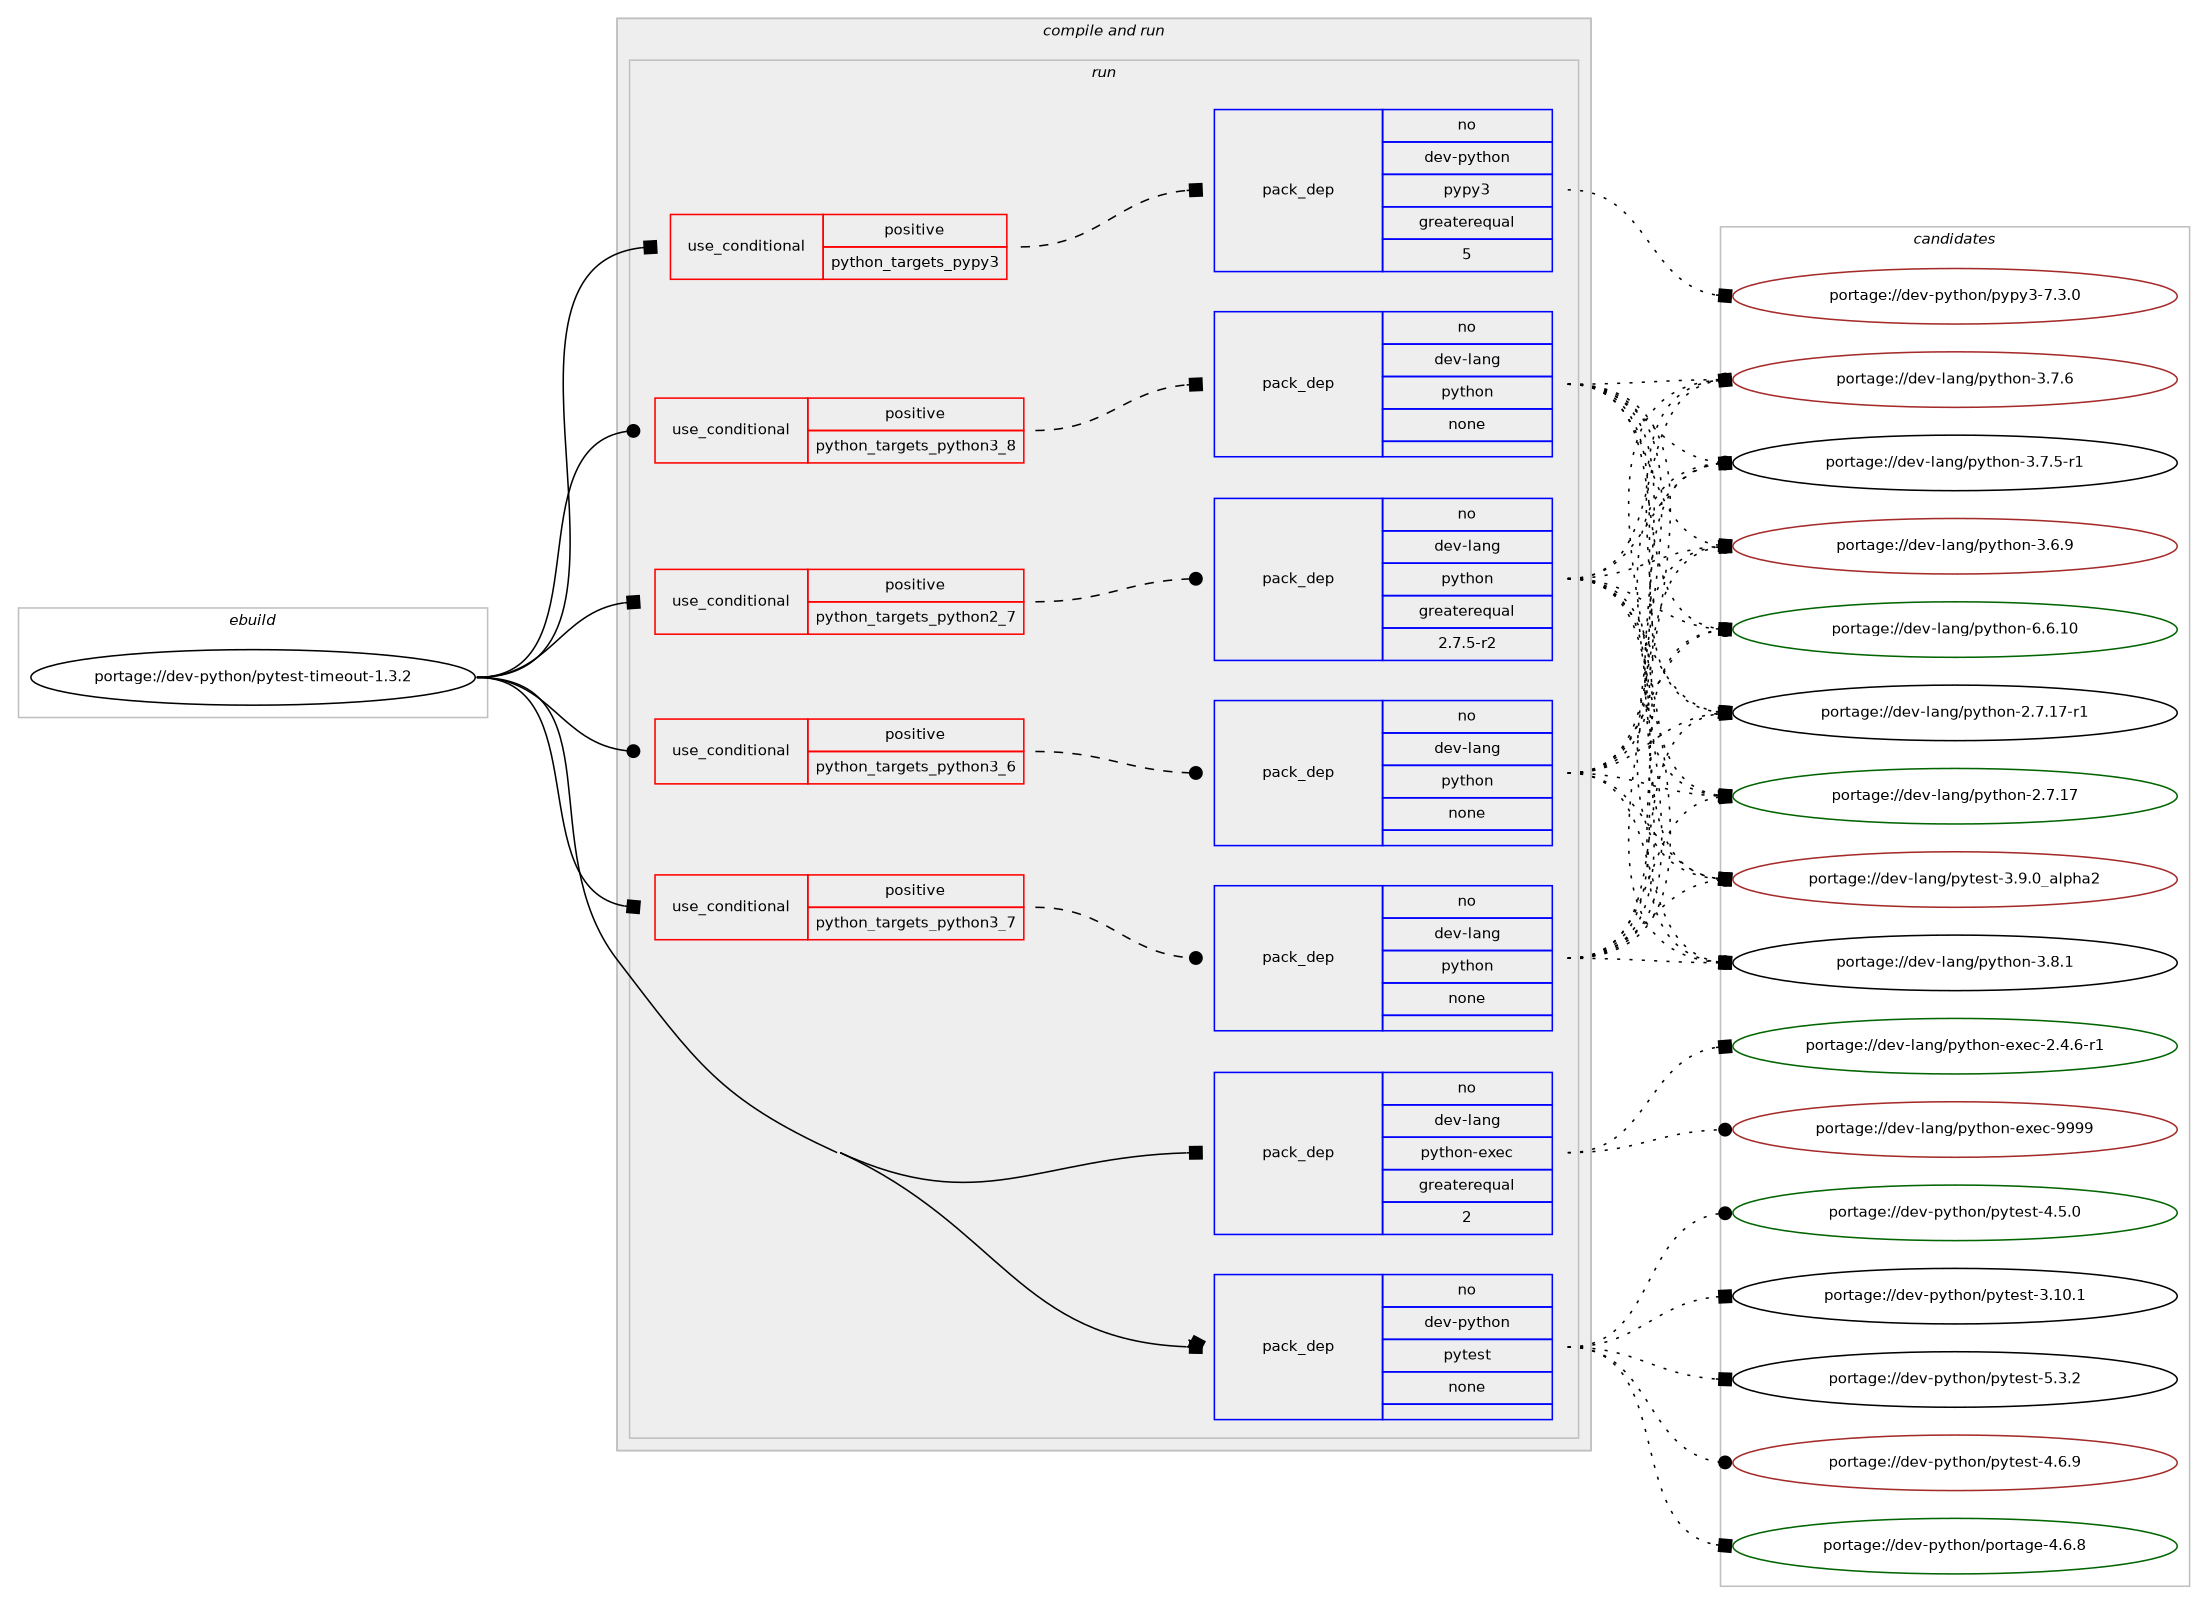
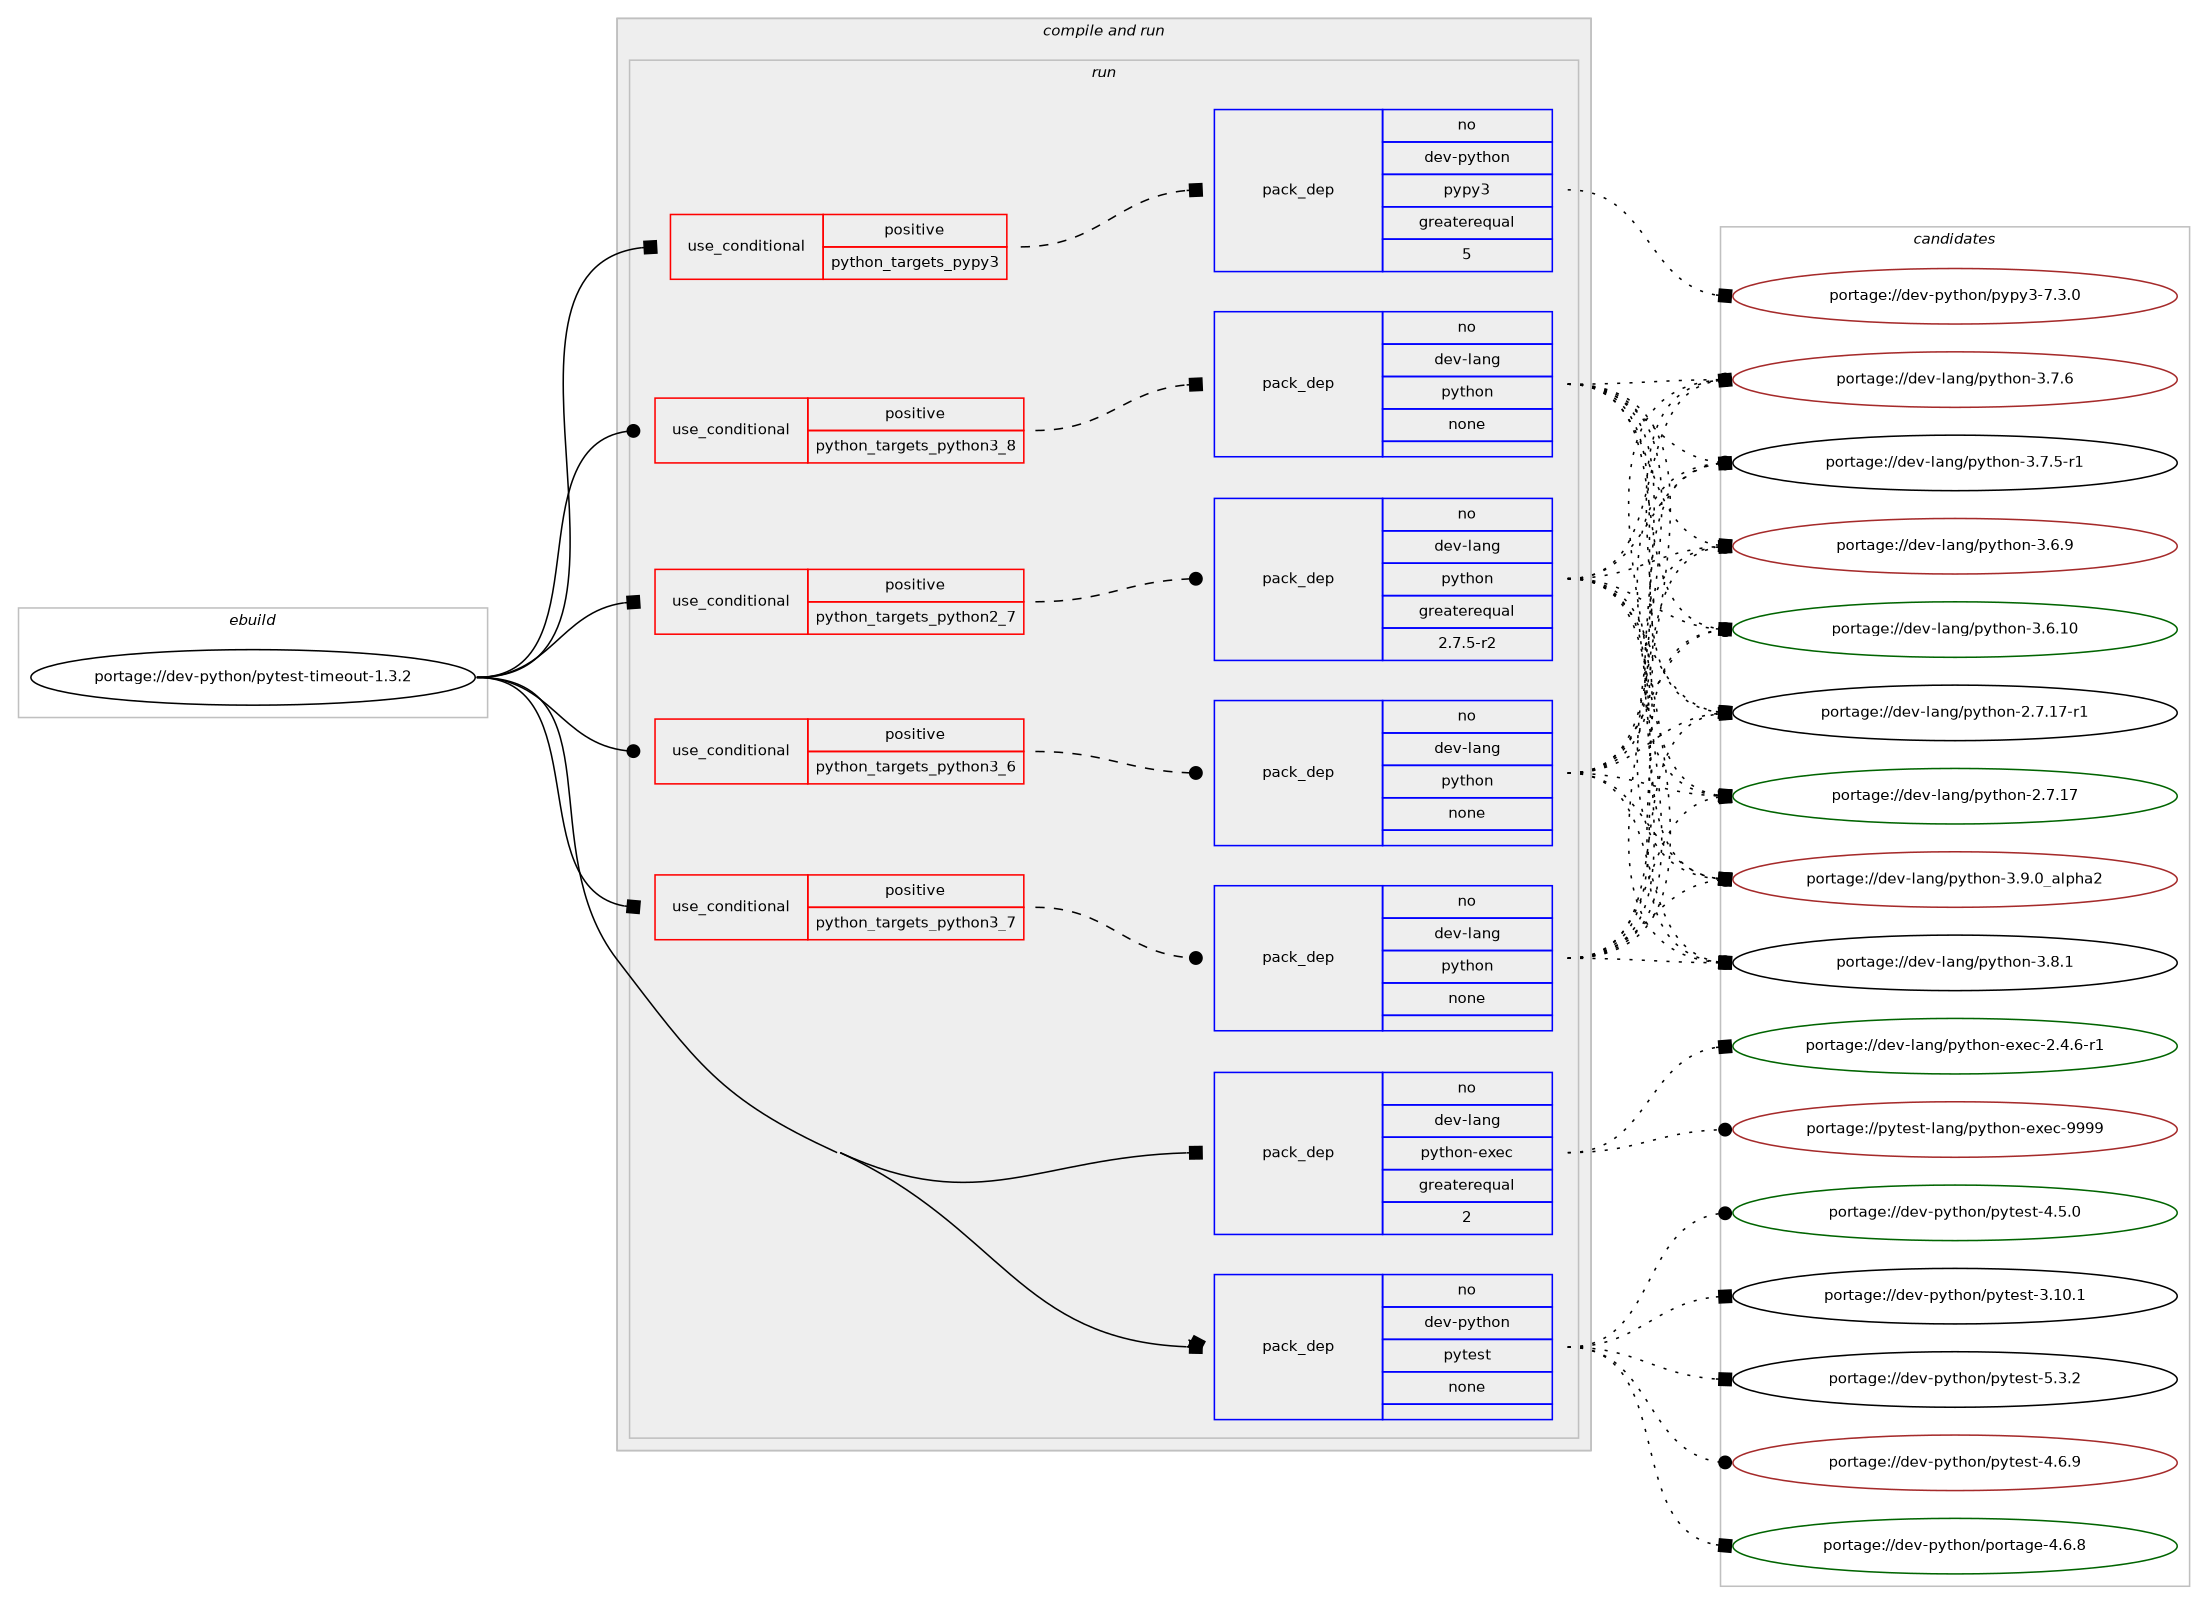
  digraph {
    compound=true
    concentrate=true
    fontname=Helvetica
    fontsize=10
    newrank=true
    rankdir=LR
    ranksep=1.5
    node [color=blue fontname=Helvetica fontsize=10]
    edge [arrowhead=box headport=w style=dotted tailport=e weight=100]
    n1 [color=black label="portage://dev-python/pytest-timeout-1.3.2" width=4]
    n2 [label=<<TABLE BORDER="0" CELLBORDER="1" CELLSPACING="0" CELLPADDING="4" WIDTH="220"><TR><TD ROWSPAN="6" CELLPADDING="30">pack_dep</TD></TR><TR><TD WIDTH="110">no</TD></TR><TR><TD>dev-python</TD></TR><TR><TD>pypy3</TD></TR><TR><TD>greaterequal</TD></TR><TR><TD>5</TD></TR></TABLE>> shape=none]
    n3 [color=red label=<<TABLE BORDER="0" CELLBORDER="1" CELLSPACING="0" CELLPADDING="4"><TR><TD ROWSPAN="3" CELLPADDING="10">use_conditional</TD></TR><TR><TD>positive</TD></TR><TR><TD>python_targets_pypy3</TD></TR></TABLE>> shape=none]
    n4 [label=<<TABLE BORDER="0" CELLBORDER="1" CELLSPACING="0" CELLPADDING="4" WIDTH="220"><TR><TD ROWSPAN="6" CELLPADDING="30">pack_dep</TD></TR><TR><TD WIDTH="110">no</TD></TR><TR><TD>dev-lang</TD></TR><TR><TD>python</TD></TR><TR><TD>greaterequal</TD></TR><TR><TD>2.7.5-r2</TD></TR></TABLE>> shape=none]
    n5 [color=red label=<<TABLE BORDER="0" CELLBORDER="1" CELLSPACING="0" CELLPADDING="4"><TR><TD ROWSPAN="3" CELLPADDING="10">use_conditional</TD></TR><TR><TD>positive</TD></TR><TR><TD>python_targets_python2_7</TD></TR></TABLE>> shape=none]
    n6 [label=<<TABLE BORDER="0" CELLBORDER="1" CELLSPACING="0" CELLPADDING="4" WIDTH="220"><TR><TD ROWSPAN="6" CELLPADDING="30">pack_dep</TD></TR><TR><TD WIDTH="110">no</TD></TR><TR><TD>dev-lang</TD></TR><TR><TD>python</TD></TR><TR><TD>none</TD></TR><TR><TD></TD></TR></TABLE>> shape=none]
    n7 [color=red label=<<TABLE BORDER="0" CELLBORDER="1" CELLSPACING="0" CELLPADDING="4"><TR><TD ROWSPAN="3" CELLPADDING="10">use_conditional</TD></TR><TR><TD>positive</TD></TR><TR><TD>python_targets_python3_6</TD></TR></TABLE>> shape=none]
    n8 [label=<<TABLE BORDER="0" CELLBORDER="1" CELLSPACING="0" CELLPADDING="4" WIDTH="220"><TR><TD ROWSPAN="6" CELLPADDING="30">pack_dep</TD></TR><TR><TD WIDTH="110">no</TD></TR><TR><TD>dev-lang</TD></TR><TR><TD>python</TD></TR><TR><TD>none</TD></TR><TR><TD></TD></TR></TABLE>> shape=none]
    n9 [color=red label=<<TABLE BORDER="0" CELLBORDER="1" CELLSPACING="0" CELLPADDING="4"><TR><TD ROWSPAN="3" CELLPADDING="10">use_conditional</TD></TR><TR><TD>positive</TD></TR><TR><TD>python_targets_python3_7</TD></TR></TABLE>> shape=none]
    n10 [label=<<TABLE BORDER="0" CELLBORDER="1" CELLSPACING="0" CELLPADDING="4" WIDTH="220"><TR><TD ROWSPAN="6" CELLPADDING="30">pack_dep</TD></TR><TR><TD WIDTH="110">no</TD></TR><TR><TD>dev-lang</TD></TR><TR><TD>python</TD></TR><TR><TD>none</TD></TR><TR><TD></TD></TR></TABLE>> shape=none]
    n11 [color=red label=<<TABLE BORDER="0" CELLBORDER="1" CELLSPACING="0" CELLPADDING="4"><TR><TD ROWSPAN="3" CELLPADDING="10">use_conditional</TD></TR><TR><TD>positive</TD></TR><TR><TD>python_targets_python3_8</TD></TR></TABLE>> shape=none]
    n12 [label=<<TABLE BORDER="0" CELLBORDER="1" CELLSPACING="0" CELLPADDING="4" WIDTH="220"><TR><TD ROWSPAN="6" CELLPADDING="30">pack_dep</TD></TR><TR><TD WIDTH="110">no</TD></TR><TR><TD>dev-lang</TD></TR><TR><TD>python-exec</TD></TR><TR><TD>greaterequal</TD></TR><TR><TD>2</TD></TR></TABLE>> shape=none]
    n13 [label=<<TABLE BORDER="0" CELLBORDER="1" CELLSPACING="0" CELLPADDING="4" WIDTH="220"><TR><TD ROWSPAN="6" CELLPADDING="30">pack_dep</TD></TR><TR><TD WIDTH="110">no</TD></TR><TR><TD>dev-python</TD></TR><TR><TD>pytest</TD></TR><TR><TD>none</TD></TR><TR><TD></TD></TR></TABLE>> shape=none]
    n14 [color=brown label="portage://dev-python/pypy3-7.3.0" width=4]
-   n15 [color=brown label="portage://dev-lang/pytest-3.9.0_alpha2" width=4]
+   n15 [color=brown label="portage://dev-lang/python-3.9.0_alpha2" width=4]
    n16 [color=black label="portage://dev-lang/python-3.8.1" width=4]
    n17 [color=brown label="portage://dev-lang/python-3.7.6" width=4]
    n18 [color=black label="portage://dev-lang/python-3.7.5-r1" width=4]
    n19 [color=brown label="portage://dev-lang/python-3.6.9" width=4]
-   n20 [color=darkgreen label="portage://dev-lang/python-6.6.10" width=4]
+   n20 [color=darkgreen label="portage://dev-lang/python-3.6.10" width=4]
    n21 [color=black label="portage://dev-lang/python-2.7.17-r1" width=4]
    n22 [color=darkgreen label="portage://dev-lang/python-2.7.17" width=4]
-   n23 [color=brown label="portage://dev-lang/python-exec-9999" width=4]
+   n23 [color=brown label="portage://pytest-lang/python-exec-9999" width=4]
    n24 [color=darkgreen label="portage://dev-lang/python-exec-2.4.6-r1" width=4]
    n25 [color=black label="portage://dev-python/pytest-5.3.2" width=4]
    n26 [color=brown label="portage://dev-python/pytest-4.6.9" width=4]
    n27 [color=darkgreen label="portage://dev-python/portage-4.6.8" width=4]
    n28 [color=darkgreen label="portage://dev-python/pytest-4.5.0" width=4]
    n29 [color=black label="portage://dev-python/pytest-3.10.1" width=4]
    subgraph cluster_1 {
      color=gray
      label=<<i>ebuild</i>>
      rank=same
      n1
    }
    subgraph cluster_2 {
      color=gray
      label=<<i>dependencies</i>>
      subgraph cluster_3 {
        color=gray
        fillcolor="#eeeeee"
        label=<<i>compile</i>>
        style=filled
      }
      subgraph cluster_4 {
        color=gray
        fillcolor="#eeeeee"
        label=<<i>compile and run</i>>
        style=filled
      }
      subgraph cluster_5 {
        color=gray
        fillcolor="#eeeeee"
        label=<<i>run</i>>
        style=filled
        subgraph sub_6 {
          color=gray
          fillcolor="#eeeeee"
          label=<<i>run</i>>
          style=filled
          n3
          subgraph sub_7 {
            color=gray
            fillcolor="#eeeeee"
            label=<<i>run</i>>
            style=filled
            n2
          }
        }
        subgraph sub_8 {
          color=gray
          fillcolor="#eeeeee"
          label=<<i>run</i>>
          style=filled
          n5
          subgraph sub_9 {
            color=gray
            fillcolor="#eeeeee"
            label=<<i>run</i>>
            style=filled
            n4
          }
        }
        subgraph sub_10 {
          color=gray
          fillcolor="#eeeeee"
          label=<<i>run</i>>
          style=filled
          n7
          subgraph sub_11 {
            color=gray
            fillcolor="#eeeeee"
            label=<<i>run</i>>
            style=filled
            n6
          }
        }
        subgraph sub_12 {
          color=gray
          fillcolor="#eeeeee"
          label=<<i>run</i>>
          style=filled
          n9
          subgraph sub_13 {
            color=gray
            fillcolor="#eeeeee"
            label=<<i>run</i>>
            style=filled
            n8
          }
        }
        subgraph sub_14 {
          color=gray
          fillcolor="#eeeeee"
          label=<<i>run</i>>
          style=filled
          n11
          subgraph sub_15 {
            color=gray
            fillcolor="#eeeeee"
            label=<<i>run</i>>
            style=filled
            n10
          }
        }
        subgraph sub_16 {
          color=gray
          fillcolor="#eeeeee"
          label=<<i>run</i>>
          style=filled
          n12
        }
        subgraph sub_17 {
          color=gray
          fillcolor="#eeeeee"
          label=<<i>run</i>>
          style=filled
          n13
        }
      }
    }
    subgraph cluster_18 {
      color=gray
      label=<<i>candidates</i>>
      rank=same
      subgraph sub_19 {
        color=black
        label=<<i>candidates</i>>
        nodesep=1
        rank=same
        n14
      }
      subgraph sub_20 {
        color=black
        label=<<i>candidates</i>>
        nodesep=1
        rank=same
        n15
        n16
        n17
        n18
        n19
        n20
        n21
        n22
      }
      subgraph sub_21 {
        color=black
        label=<<i>candidates</i>>
        nodesep=1
        rank=same
        n15
        n16
        n17
        n18
        n19
        n20
        n21
        n22
      }
      subgraph sub_22 {
        color=black
        label=<<i>candidates</i>>
        nodesep=1
        rank=same
        n15
        n16
        n17
        n18
        n19
        n20
        n21
        n22
      }
      subgraph sub_23 {
        color=black
        label=<<i>candidates</i>>
        nodesep=1
        rank=same
        n15
        n16
        n17
        n18
        n19
        n20
        n21
        n22
      }
      subgraph sub_24 {
        color=black
        label=<<i>candidates</i>>
        nodesep=1
        rank=same
        n23
        n24
      }
      subgraph sub_25 {
        color=black
        label=<<i>candidates</i>>
        nodesep=1
        rank=same
        n25
        n26
        n27
        n28
        n29
      }
    }
    n1 -> n3 [style=solid weight=20]
    n1 -> n5 [style=solid weight=20]
    n1 -> n7 [arrowhead=dot style=solid weight=20]
    n1 -> n9 [style=solid weight=20]
    n1 -> n11 [arrowhead=dot style=solid weight=20]
    n1 -> n12 [style=solid weight=20]
    n1 -> n13 [style=solid weight=20]
    n2 -> n14
    n3 -> n2 [style=dashed weight=20]
    n4 -> n15
    n4 -> n16
    n4 -> n17
    n4 -> n18 [arrowhead=dot]
    n4 -> n19 [arrowhead=dot]
    n4 -> n20
    n4 -> n21
    n4 -> n22
    n5 -> n4 [arrowhead=dot style=dashed weight=20]
    n6 -> n15
    n6 -> n16 [arrowhead=dot]
    n6 -> n17 [arrowhead=dot]
    n6 -> n18 [arrowhead=dot]
    n6 -> n19 [arrowhead=dot]
    n6 -> n20 [arrowhead=dot]
    n6 -> n21 [arrowhead=dot]
    n6 -> n22
    n7 -> n6 [arrowhead=dot style=dashed weight=20]
    n8 -> n15 [arrowhead=dot]
    n8 -> n16
    n8 -> n17 [arrowhead=dot]
    n8 -> n18
    n8 -> n19
    n8 -> n20 [arrowhead=dot]
    n8 -> n21
    n8 -> n22
    n9 -> n8 [arrowhead=dot style=dashed weight=20]
    n10 -> n15
    n10 -> n16 [arrowhead=dot]
    n10 -> n17 [arrowhead=dot]
    n10 -> n18 [arrowhead=dot]
    n10 -> n19
    n10 -> n20 [arrowhead=dot]
    n10 -> n21
    n10 -> n22 [arrowhead=dot]
    n11 -> n10 [style=dashed weight=20]
    n12 -> n23 [arrowhead=dot]
    n12 -> n24
    n13 -> n25
    n13 -> n26 [arrowhead=dot]
    n13 -> n27
    n13 -> n28 [arrowhead=dot]
    n13 -> n29
  }
